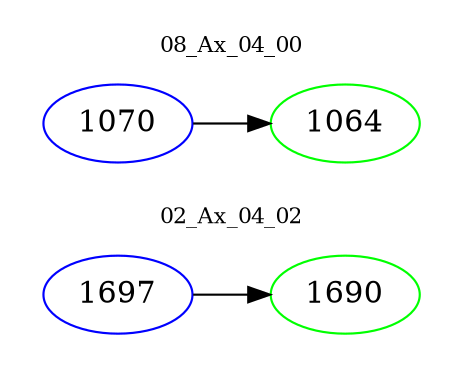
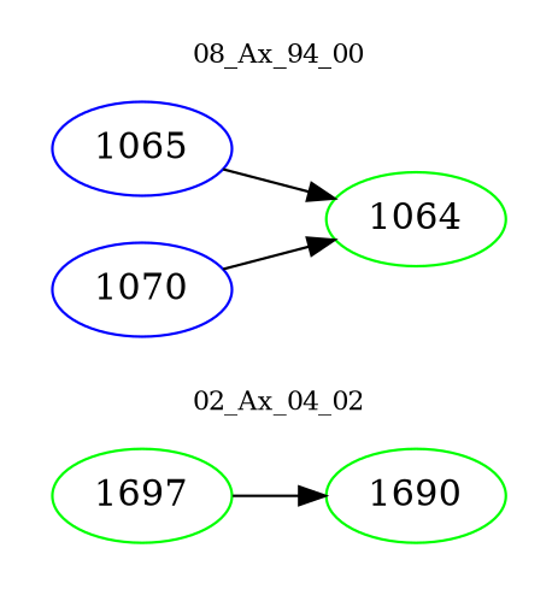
  digraph {
    rankdir=LR
    node [color=blue]
    edge [color=black]
-   n1 [label=1697]
+   n1 [color=green label=1697]
    n2 [color=green label=1690]
+   n3 [label=1065]
    n4 [color=green label=1064]
    n5 [label=1070]
    subgraph cluster_1 {
      color=white
      fontsize=10
      label="02_Ax_04_02"
      n1
      n2
    }
    subgraph cluster_2 {
      color=white
      fontsize=10
-     label="08_Ax_04_00"
+     label="08_Ax_94_00"
+     n3
      n4
      n5
    }
    n1 -> n2
+   n3 -> n4
    n5 -> n4
  }
